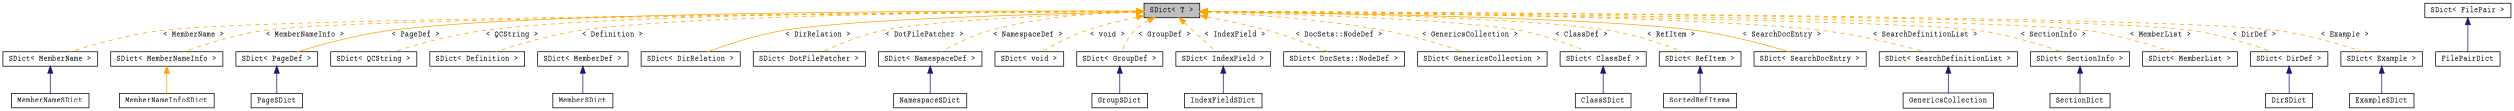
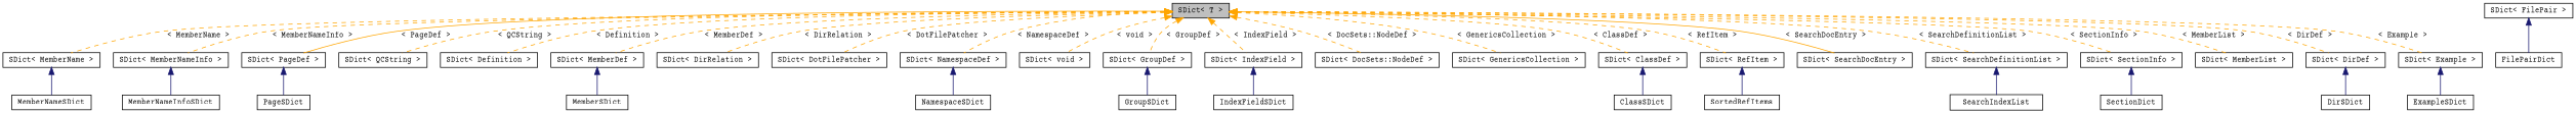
  digraph {
    fontname="Courier Prime"
    rankdir=TB
    node [color=black fillcolor=white fontname="Courier Prime" fontsize=10 shape=record style=filled]
    edge [color=orange dir=back fontname="Courier Prime" fontsize=10 labelfontname=Helvetica labelfontsize=10 style=dashed]
    n1 [fillcolor=grey75 fontcolor=black height=0.2 label="SDict\< T \>" width=0.4]
    n2 [height=0.2 label="SDict\< MemberName \>" width=0.4]
    n3 [height=0.2 label="SDict\< MemberNameInfo \>" width=0.4]
    n4 [height=0.2 label="SDict\< PageDef \>" width=0.4]
    n5 [height=0.2 label="SDict\< QCString \>" width=0.4]
    n6 [height=0.2 label="SDict\< Definition \>" width=0.4]
    n7 [height=0.2 label="SDict\< MemberDef \>" width=0.4]
    n8 [height=0.2 label="SDict\< DirRelation \>" width=0.4]
    n9 [height=0.2 label="SDict\< DotFilePatcher \>" width=0.4]
    n10 [height=0.2 label="SDict\< NamespaceDef \>" width=0.4]
    n11 [height=0.2 label="SDict\< void \>" width=0.4]
    n12 [height=0.2 label="SDict\< GroupDef \>" width=0.4]
    n13 [height=0.2 label="SDict\< IndexField \>" width=0.4]
    n14 [height=0.2 label="SDict\< DocSets::NodeDef \>" width=0.4]
    n15 [height=0.2 label="SDict\< GenericsCollection \>" width=0.4]
    n16 [height=0.2 label="SDict\< ClassDef \>" width=0.4]
    n17 [height=0.2 label="SDict\< RefItem \>" width=0.4]
    n18 [height=0.2 label="SDict\< SearchDocEntry \>" width=0.4]
    n19 [height=0.2 label="SDict\< SearchDefinitionList \>" width=0.4]
    n20 [height=0.2 label="SDict\< SectionInfo \>" width=0.4]
    n21 [height=0.2 label="SDict\< MemberList \>" width=0.4]
    n22 [height=0.2 label="SDict\< DirDef \>" width=0.4]
    n23 [height=0.2 label="SDict\< Example \>" width=0.4]
    n24 [height=0.2 label=MemberNameSDict width=0.4]
    n25 [height=0.2 label=MemberNameInfoSDict width=0.4]
    n26 [height=0.2 label=PageSDict width=0.4]
    n27 [height=0.2 label=MemberSDict width=0.4]
    n28 [height=0.2 label=NamespaceSDict width=0.4]
    n29 [height=0.2 label=GroupSDict width=0.4]
    n30 [height=0.2 label=IndexFieldSDict width=0.4]
    n31 [height=0.2 label="SDict\< FilePair \>" width=0.4]
    n32 [height=0.2 label=FilePairDict width=0.4]
    n33 [height=0.2 label=ClassSDict width=0.4]
    n34 [height=0.2 label=SortedRefItems width=0.4]
-   n35 [height=0.2 label=GenericsCollection width=0.4]
+   n35 [height=0.2 label=SearchIndexList width=0.4]
    n36 [height=0.2 label=SectionDict width=0.4]
    n37 [height=0.2 label=DirSDict width=0.4]
    n38 [height=0.2 label=ExampleSDict width=0.4]
    n1 -> n2 [label=" \< MemberName \>"]
    n1 -> n3 [label=" \< MemberNameInfo \>"]
    n1 -> n4 [label=" \< PageDef \>" style=solid]
    n1 -> n5 [label=" \< QCString \>"]
    n1 -> n6 [label=" \< Definition \>"]
-   n1 -> n8 [label=" \< DirRelation \>" style=solid]
+   n1 -> n7 [label=" \< MemberDef \>"]
+   n1 -> n8 [label=" \< DirRelation \>"]
    n1 -> n9 [label=" \< DotFilePatcher \>"]
    n1 -> n10 [label=" \< NamespaceDef \>"]
    n1 -> n11 [label=" \< void \>"]
    n1 -> n12 [label=" \< GroupDef \>"]
    n1 -> n13 [label=" \< IndexField \>"]
    n1 -> n14 [label=" \< DocSets::NodeDef \>"]
    n1 -> n15 [label=" \< GenericsCollection \>"]
    n1 -> n16 [label=" \< ClassDef \>"]
    n1 -> n17 [label=" \< RefItem \>"]
    n1 -> n18 [label=" \< SearchDocEntry \>" style=solid]
    n1 -> n19 [label=" \< SearchDefinitionList \>"]
    n1 -> n20 [label=" \< SectionInfo \>"]
    n1 -> n21 [label=" \< MemberList \>"]
    n1 -> n22 [label=" \< DirDef \>"]
    n1 -> n23 [label=" \< Example \>"]
    n2 -> n24 [color=midnightblue style=solid]
-   n3 -> n25 [style=solid]
+   n3 -> n25 [color=midnightblue style=solid]
    n4 -> n26 [color=midnightblue style=solid]
    n7 -> n27 [color=midnightblue style=solid]
    n10 -> n28 [color=midnightblue style=solid]
    n12 -> n29 [color=midnightblue style=solid]
    n13 -> n30 [color=midnightblue style=solid]
    n16 -> n33 [color=midnightblue style=solid]
    n17 -> n34 [color=midnightblue style=solid]
    n19 -> n35 [color=midnightblue style=solid]
    n20 -> n36 [color=midnightblue style=solid]
    n22 -> n37 [color=midnightblue style=solid]
    n23 -> n38 [color=midnightblue style=solid]
    n31 -> n32 [color=midnightblue style=solid]
  }
